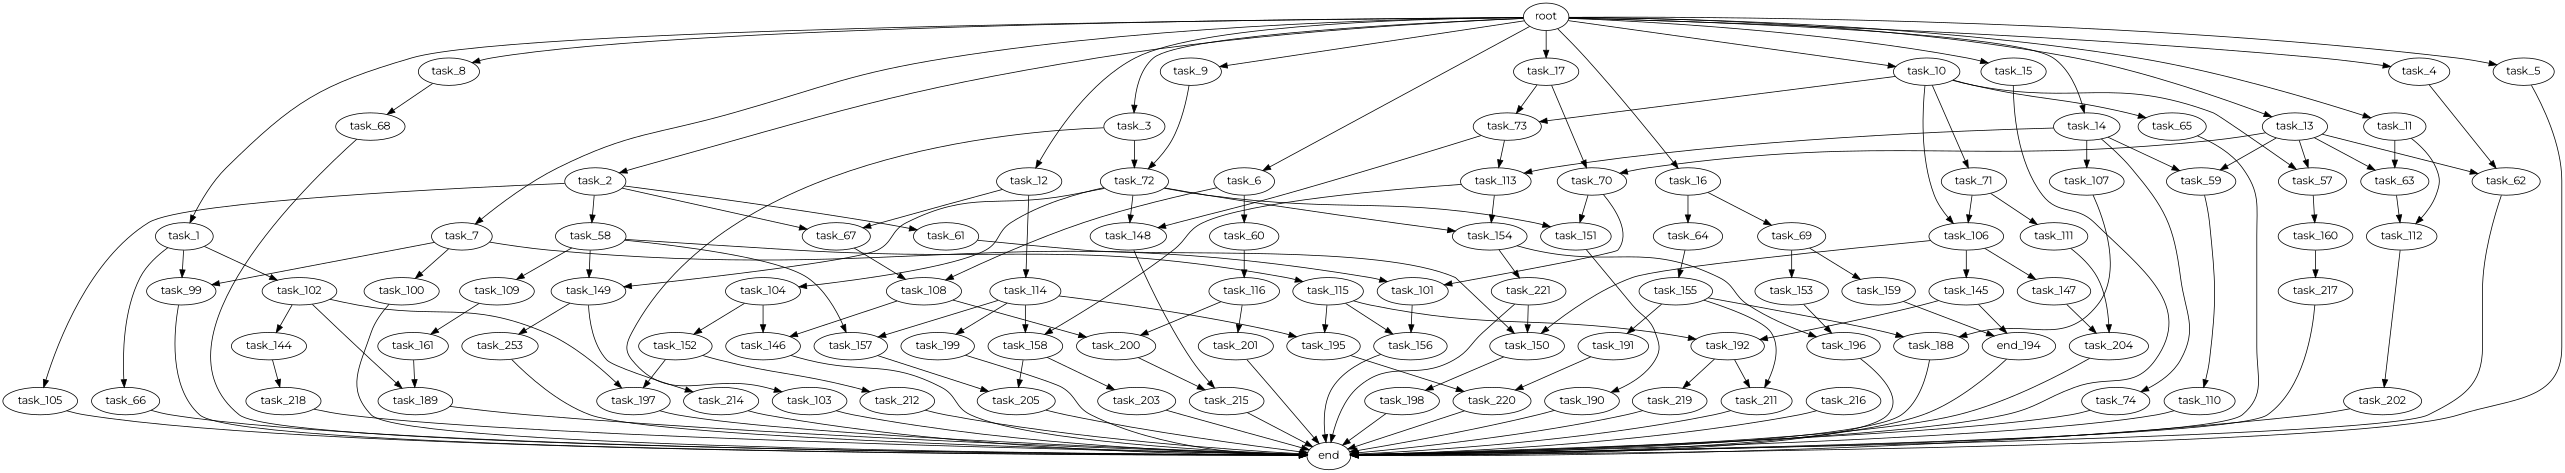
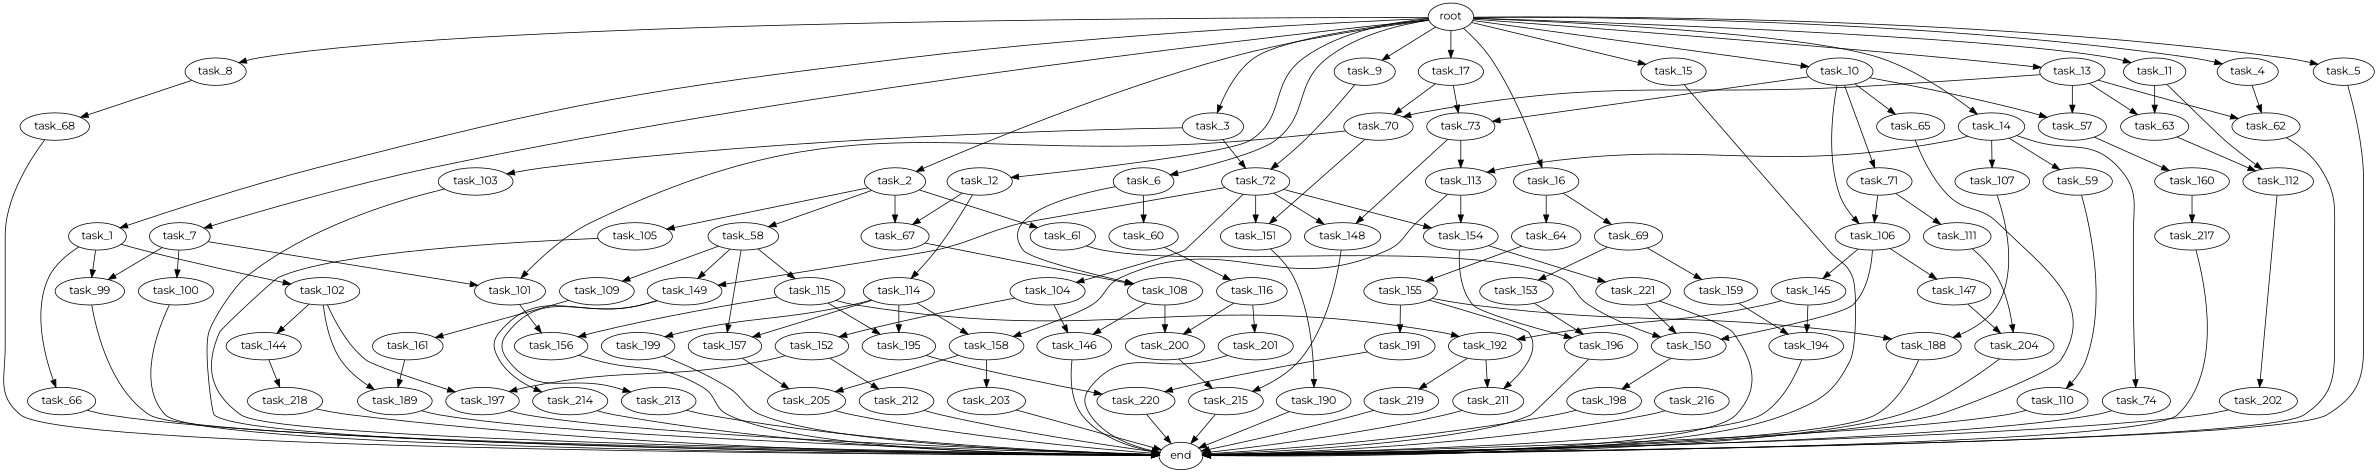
  digraph {
    fontname=Montserrat
    node [fontname=Montserrat]
    edge [fontname=Montserrat]
    task_214
    end
    task_144
    task_218
    task_8
    task_68
    task_101
    task_156
    task_108
    task_146
    task_200
    task_215
    task_191
    task_220
    task_15
    task_58
    task_109
    task_157
    task_149
    task_115
    task_161
    task_205
-   task_213 [label=task_253]
+   task_213
    task_195
    task_192
    task_151
    task_190
    task_105
    task_154
    task_221
    task_196
    task_150
    task_73
    task_148
    task_113
    task_158
    task_16
    task_64
    task_69
    task_155
    task_159
    task_153
    task_110
    task_61
    task_198
    task_217
    task_74
    task_203
    task_1
    task_66
    task_99
    task_102
    task_197
    task_189
    task_188
    task_211
    task_160
    task_216
    task_11
    task_112
    task_63
    task_202
    task_100
    task_62
    task_107
    task_2
    task_67
    task_10
    task_106
    task_57
    task_65
    task_71
    task_147
    task_145
    task_111
    task_72
    task_104
    task_152
    task_17
    task_70
    task_204
    task_199
    task_116
    task_201
-   task_194 [label=end_194]
+   task_194
    task_59
    task_114
    task_212
    task_9
    task_219
    task_12
    task_3
    task_103
    task_5
    task_14
    task_4
    root
    task_6
    task_13
    task_7
    task_60
    task_214 -> end
    task_144 -> task_218
    task_218 -> end
    task_8 -> task_68
    task_68 -> end
    task_101 -> task_156
    task_156 -> end
    task_108 -> task_146
    task_108 -> task_200
    task_146 -> end
    task_200 -> task_215
    task_215 -> end
    task_191 -> task_220
    task_220 -> end
    task_15 -> end
    task_58 -> task_109
    task_58 -> task_157
    task_58 -> task_149
    task_58 -> task_115
    task_109 -> task_161
    task_157 -> task_205
    task_149 -> task_214
    task_149 -> task_213
    task_115 -> task_156
    task_115 -> task_195
    task_115 -> task_192
    task_161 -> task_189
    task_205 -> end
    task_213 -> end
    task_195 -> task_220
    task_192 -> task_211
    task_192 -> task_219
    task_151 -> task_190
    task_190 -> end
    task_105 -> end
    task_154 -> task_221
    task_154 -> task_196
    task_221 -> end
    task_221 -> task_150
    task_196 -> end
    task_150 -> task_198
    task_73 -> task_148
    task_73 -> task_113
    task_148 -> task_215
    task_113 -> task_154
    task_113 -> task_158
    task_158 -> task_205
    task_158 -> task_203
    task_16 -> task_64
    task_16 -> task_69
    task_64 -> task_155
    task_69 -> task_159
    task_69 -> task_153
    task_155 -> task_191
    task_155 -> task_188
    task_155 -> task_211
    task_159 -> task_194
    task_153 -> task_196
    task_110 -> end
    task_61 -> task_150
    task_198 -> end
    task_217 -> end
    task_74 -> end
    task_203 -> end
    task_1 -> task_66
    task_1 -> task_99
    task_1 -> task_102
    task_66 -> end
    task_99 -> end
    task_102 -> task_144
    task_102 -> task_197
    task_102 -> task_189
    task_197 -> end
    task_189 -> end
    task_188 -> end
    task_211 -> end
    task_160 -> task_217
    task_216 -> end
    task_11 -> task_112
    task_11 -> task_63
    task_112 -> task_202
    task_63 -> task_112
    task_202 -> end
    task_100 -> end
    task_62 -> end
    task_107 -> task_188
    task_2 -> task_58
    task_2 -> task_105
    task_2 -> task_61
    task_2 -> task_67
    task_67 -> task_108
    task_10 -> task_73
    task_10 -> task_106
    task_10 -> task_57
    task_10 -> task_65
    task_10 -> task_71
    task_106 -> task_150
    task_106 -> task_147
    task_106 -> task_145
    task_57 -> task_160
    task_65 -> end
    task_71 -> task_106
    task_71 -> task_111
    task_147 -> task_204
    task_145 -> task_192
    task_145 -> task_194
    task_111 -> task_204
    task_72 -> task_149
    task_72 -> task_151
    task_72 -> task_154
    task_72 -> task_148
    task_72 -> task_104
    task_104 -> task_146
    task_104 -> task_152
    task_152 -> task_197
    task_152 -> task_212
    task_17 -> task_73
    task_17 -> task_70
    task_70 -> task_101
    task_70 -> task_151
    task_204 -> end
    task_199 -> end
    task_116 -> task_200
    task_116 -> task_201
    task_201 -> end
    task_194 -> end
    task_59 -> task_110
    task_114 -> task_157
    task_114 -> task_195
    task_114 -> task_158
    task_114 -> task_199
    task_212 -> end
    task_9 -> task_72
    task_219 -> end
    task_12 -> task_67
    task_12 -> task_114
    task_3 -> task_72
    task_3 -> task_103
    task_103 -> end
    task_5 -> end
    task_14 -> task_113
    task_14 -> task_74
    task_14 -> task_107
    task_14 -> task_59
    task_4 -> task_62
    root -> task_8
    root -> task_15
    root -> task_16
    root -> task_1
    root -> task_11
    root -> task_2
    root -> task_10
    root -> task_17
    root -> task_9
    root -> task_12
    root -> task_3
    root -> task_5
    root -> task_14
    root -> task_4
    root -> task_6
    root -> task_13
    root -> task_7
    task_6 -> task_108
    task_6 -> task_60
    task_13 -> task_63
    task_13 -> task_62
    task_13 -> task_57
    task_13 -> task_70
-   task_13 -> task_59
    task_7 -> task_101
    task_7 -> task_99
    task_7 -> task_100
    task_60 -> task_116
  }
